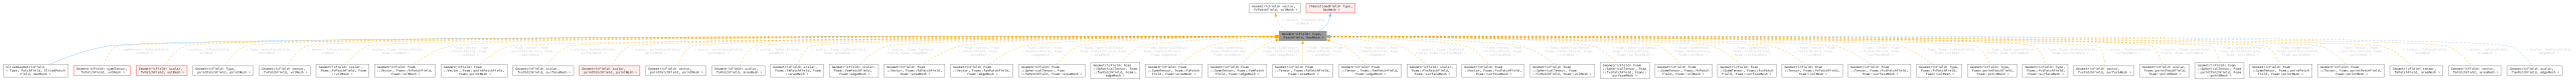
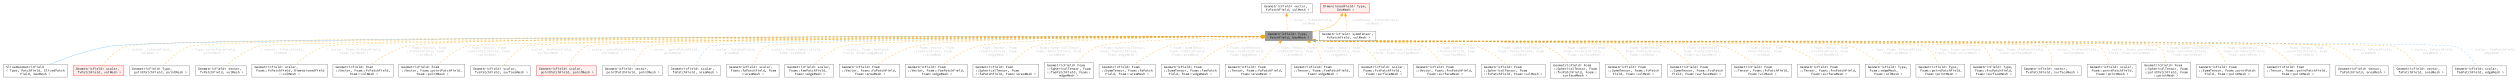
  digraph {
    fontname="Source Code Pro"
    rankdir=TB
    node [color=gray40 fillcolor=white fontname="Source Code Pro" fontsize=10 shape=box style=filled]
    edge [color=orange dir=back fontname="Source Code Pro" fontsize=10 labelfontname=Helvetica labelfontsize=10 style=dashed fontcolor=grey]
    n1 [fillcolor=grey60 fontcolor=black height=0.2 label="GeometricField\< Type,\l PatchField, GeoMesh \>" width=0.4]
    n2 [height=0.2 label="SlicedGeometricField\l\< Type, PatchField, SlicedPatch\lField, GeoMesh \>" width=0.4]
-   n3 [color=red height=0.2 label="GeometricField\< symmTensor,\l fvPatchField, volMesh \>" width=0.4]
+   n3 [height=0.2 label="GeometricField\< symmTensor,\l fvPatchField, volMesh \>" width=0.4]
    n4 [color=red fillcolor="#FFF0F0" height=0.2 label="GeometricField\< scalar,\l fvPatchField, volMesh \>" width=0.4]
    n5 [height=0.2 label="GeometricField\< Type,\l pointPatchField, pointMesh \>" width=0.4]
    n6 [height=0.2 label="GeometricField\< tensor,\l fvPatchField, volMesh \>" width=0.4]
-   n7 [height=0.2 label="GeometricField\< scalar,\l Foam::fvPatchField, Foam\l::volMesh \>" width=0.4]
+   n7 [height=0.2 label="GeometricField\< scalar,\l Foam::fvPatchField, DimensionedField\l::volMesh \>" width=0.4]
    n8 [height=0.2 label="GeometricField\< Foam\l::Vector, Foam::fvPatchField,\l Foam::volMesh \>" width=0.4]
    n9 [height=0.2 label="GeometricField\< Foam\l::Vector, Foam::pointPatchField,\l Foam::pointMesh \>" width=0.4]
    n10 [height=0.2 label="GeometricField\< scalar,\l fvsPatchField, surfaceMesh \>" width=0.4]
    n11 [color=red fillcolor="#FFF0F0" height=0.2 label="GeometricField\< scalar,\l pointPatchField, pointMesh \>" width=0.4]
    n12 [height=0.2 label="GeometricField\< vector,\l pointPatchField, pointMesh \>" width=0.4]
    n13 [height=0.2 label="GeometricField\< scalar,\l faPatchField, areaMesh \>" width=0.4]
    n14 [height=0.2 label="GeometricField\< scalar,\l Foam::faPatchField, Foam\l::areaMesh \>" width=0.4]
    n15 [height=0.2 label="GeometricField\< scalar,\l Foam::faePatchField,\l Foam::edgeMesh \>" width=0.4]
    n16 [height=0.2 label="GeometricField\< Foam\l::Vector, Foam::faPatchField,\l Foam::areaMesh \>" width=0.4]
    n17 [height=0.2 label="GeometricField\< Foam\l::Vector, Foam::faePatchField,\l Foam::edgeMesh \>" width=0.4]
    n18 [height=0.2 label="GeometricField\< Foam\l::SphericalTensor, Foam\l::faPatchField, Foam::areaMesh \>" width=0.4]
    n19 [height=0.2 label="GeometricField\< Foam\l::SphericalTensor, Foam\l::faePatchField, Foam::\ledgeMesh \>" width=0.4]
    n20 [height=0.2 label="GeometricField\< Foam\l::SymmTensor, Foam::faPatch\lField, Foam::areaMesh \>" width=0.4]
    n21 [height=0.2 label="GeometricField\< Foam\l::SymmTensor, Foam::faePatch\lField, Foam::edgeMesh \>" width=0.4]
    n22 [height=0.2 label="GeometricField\< Foam\l::Tensor, Foam::faPatchField,\l Foam::areaMesh \>" width=0.4]
    n23 [height=0.2 label="GeometricField\< Foam\l::Tensor, Foam::faePatchField,\l Foam::edgeMesh \>" width=0.4]
    n24 [height=0.2 label="GeometricField\< scalar,\l Foam::fvsPatchField,\l Foam::surfaceMesh \>" width=0.4]
    n25 [height=0.2 label="GeometricField\< Foam\l::Vector, Foam::fvsPatchField,\l Foam::surfaceMesh \>" width=0.4]
    n26 [height=0.2 label="GeometricField\< Foam\l::SphericalTensor, Foam\l::fvPatchField, Foam::volMesh \>" width=0.4]
    n27 [height=0.2 label="GeometricField\< Foam\l::SphericalTensor, Foam\l::fvsPatchField, Foam::\lsurfaceMesh \>" width=0.4]
    n28 [height=0.2 label="GeometricField\< Foam\l::SymmTensor, Foam::fvPatch\lField, Foam::volMesh \>" width=0.4]
    n29 [height=0.2 label="GeometricField\< Foam\l::SymmTensor, Foam::fvsPatch\lField, Foam::surfaceMesh \>" width=0.4]
    n30 [height=0.2 label="GeometricField\< Foam\l::Tensor, Foam::fvPatchField,\l Foam::volMesh \>" width=0.4]
    n31 [height=0.2 label="GeometricField\< Foam\l::Tensor, Foam::fvsPatchField,\l Foam::surfaceMesh \>" width=0.4]
-   n32 [height=0.2 label="GeometricField\< Type,\l Foam::fvPatchField,\l Foam::volMesh \>" width=0.4]
+   n32 [height=0.2 label="GeometricField\< Type,\l Foam::edgeMesh,\l Foam::volMesh \>" width=0.4]
    n33 [height=0.2 label="GeometricField\< Type,\l Foam::pointPatchField,\l Foam::pointMesh \>" width=0.4]
    n34 [height=0.2 label="GeometricField\< Type,\l Foam::fvsPatchField,\l Foam::surfaceMesh \>" width=0.4]
    n35 [height=0.2 label="GeometricField\< vector,\l fvsPatchField, surfaceMesh \>" width=0.4]
    n36 [height=0.2 label="GeometricField\< scalar,\l Foam::pointPatchField,\l Foam::pointMesh \>" width=0.4]
    n37 [height=0.2 label="GeometricField\< Foam\l::SphericalTensor, Foam\l::pointPatchField, Foam\l::pointMesh \>" width=0.4]
    n38 [height=0.2 label="GeometricField\< Foam\l::SymmTensor, Foam::pointPatch\lField, Foam::pointMesh \>" width=0.4]
    n39 [height=0.2 label="GeometricField\< Foam\l::Tensor, Foam::pointPatchField,\l Foam::pointMesh \>" width=0.4]
    n40 [height=0.2 label="GeometricField\< tensor,\l faPatchField, areaMesh \>" width=0.4]
    n41 [height=0.2 label="GeometricField\< vector,\l faPatchField, areaMesh \>" width=0.4]
    n42 [height=0.2 label="GeometricField\< scalar,\l faePatchField, edgeMesh \>" width=0.4]
    n43 [height=0.2 label="GeometricField\< vector,\l fvPatchField, volMesh \>" width=0.4]
    n44 [color=red fillcolor="#FFF0F0" height=0.2 label="DimensionedField\< Type,\l GeoMesh \>" width=0.4]
    n1 -> n2 [color=steelblue1 style=solid fontcolor=""]
-   n1 -> n3 [label=" \< symmTensor, fvPatchField,\l volMesh \>"]
+   n44 -> n3 [label=" \< symmTensor, fvPatchField,\l volMesh \>"]
    n1 -> n4 [label=" \< scalar, fvPatchField,\l volMesh \>"]
    n1 -> n5 [label=" \< Type, pointPatchField,\l pointMesh \>"]
    n1 -> n6 [label=" \< tensor, fvPatchField,\l volMesh \>"]
    n1 -> n7 [label=" \< scalar, Foam::fvPatchField,\l Foam::volMesh \>"]
    n1 -> n8 [label=" \< Foam::Vector, Foam\l::fvPatchField, Foam\l::volMesh \>"]
    n1 -> n9 [label=" \< Foam::Vector, Foam\l::pointPatchField, Foam\l::pointMesh \>"]
    n1 -> n10 [label=" \< scalar, fvsPatchField,\l surfaceMesh \>"]
    n1 -> n11 [label=" \< scalar, pointPatchField,\l pointMesh \>"]
    n1 -> n12 [label=" \< vector, pointPatchField,\l pointMesh \>"]
-   n1 -> n13 [label=" \< scalar, faPatchField,\l areaMesh \>"]
+   n1 -> n13 [color=steelblue1 label=" \< scalar, faPatchField,\l areaMesh \>"]
    n1 -> n14 [label=" \< scalar, Foam::faPatchField,\l Foam::areaMesh \>"]
    n1 -> n15 [label=" \< scalar, Foam::faePatch\lField, Foam::edgeMesh \>"]
    n1 -> n16 [label=" \< Foam::Vector, Foam\l::faPatchField, Foam\l::areaMesh \>"]
    n1 -> n17 [label=" \< Foam::Vector, Foam\l::faePatchField, Foam\l::edgeMesh \>"]
    n1 -> n18 [label=" \< Foam::SphericalTensor,\l Foam::faPatchField, Foam\l::areaMesh \>"]
    n1 -> n19 [label=" \< Foam::SphericalTensor,\l Foam::faePatchField,\l Foam::edgeMesh \>"]
    n1 -> n20 [label=" \< Foam::SymmTensor,\l Foam::faPatchField,\l Foam::areaMesh \>"]
    n1 -> n21 [label=" \< Foam::SymmTensor,\l Foam::faePatchField,\l Foam::edgeMesh \>"]
    n1 -> n22 [label=" \< Foam::Tensor, Foam\l::faPatchField, Foam\l::areaMesh \>"]
    n1 -> n23 [label=" \< Foam::Tensor, Foam\l::faePatchField, Foam\l::edgeMesh \>"]
    n1 -> n24 [label=" \< scalar, Foam::fvsPatch\lField, Foam::surfaceMesh \>"]
    n1 -> n25 [label=" \< Foam::Vector, Foam\l::fvsPatchField, Foam\l::surfaceMesh \>"]
    n1 -> n26 [label=" \< Foam::SphericalTensor,\l Foam::fvPatchField, Foam\l::volMesh \>"]
    n1 -> n27 [label=" \< Foam::SphericalTensor,\l Foam::fvsPatchField,\l Foam::surfaceMesh \>"]
    n1 -> n28 [label=" \< Foam::SymmTensor,\l Foam::fvPatchField,\l Foam::volMesh \>"]
    n1 -> n29 [label=" \< Foam::SymmTensor,\l Foam::fvsPatchField,\l Foam::surfaceMesh \>"]
    n1 -> n30 [label=" \< Foam::Tensor, Foam\l::fvPatchField, Foam\l::volMesh \>"]
    n1 -> n31 [label=" \< Foam::Tensor, Foam\l::fvsPatchField, Foam\l::surfaceMesh \>"]
    n1 -> n32 [label=" \< Type, Foam::fvPatchField,\l Foam::volMesh \>"]
    n1 -> n33 [label=" \< Type, Foam::pointPatch\lField, Foam::pointMesh \>"]
    n1 -> n34 [label=" \< Type, Foam::fvsPatchField,\l Foam::surfaceMesh \>"]
    n1 -> n35 [label=" \< vector, fvsPatchField,\l surfaceMesh \>"]
    n1 -> n36 [label=" \< scalar, Foam::pointPatch\lField, Foam::pointMesh \>"]
    n1 -> n37 [label=" \< Foam::SphericalTensor,\l Foam::pointPatchField,\l Foam::pointMesh \>"]
    n1 -> n38 [label=" \< Foam::SymmTensor,\l Foam::pointPatchField,\l Foam::pointMesh \>"]
    n1 -> n39 [label=" \< Foam::Tensor, Foam\l::pointPatchField, Foam\l::pointMesh \>"]
    n1 -> n40 [label=" \< tensor, faPatchField,\l areaMesh \>"]
    n1 -> n41 [label=" \< vector, faPatchField,\l areaMesh \>"]
    n1 -> n42 [color=steelblue1 label=" \< scalar, faePatchField,\l edgeMesh \>"]
    n43 -> n1 [label=" \< vector, fvPatchField,\l volMesh \>"]
-   n44 -> n1 [color=steelblue1 style=solid fontcolor=""]
+   n44 -> n1 [style=solid fontcolor=""]
  }
